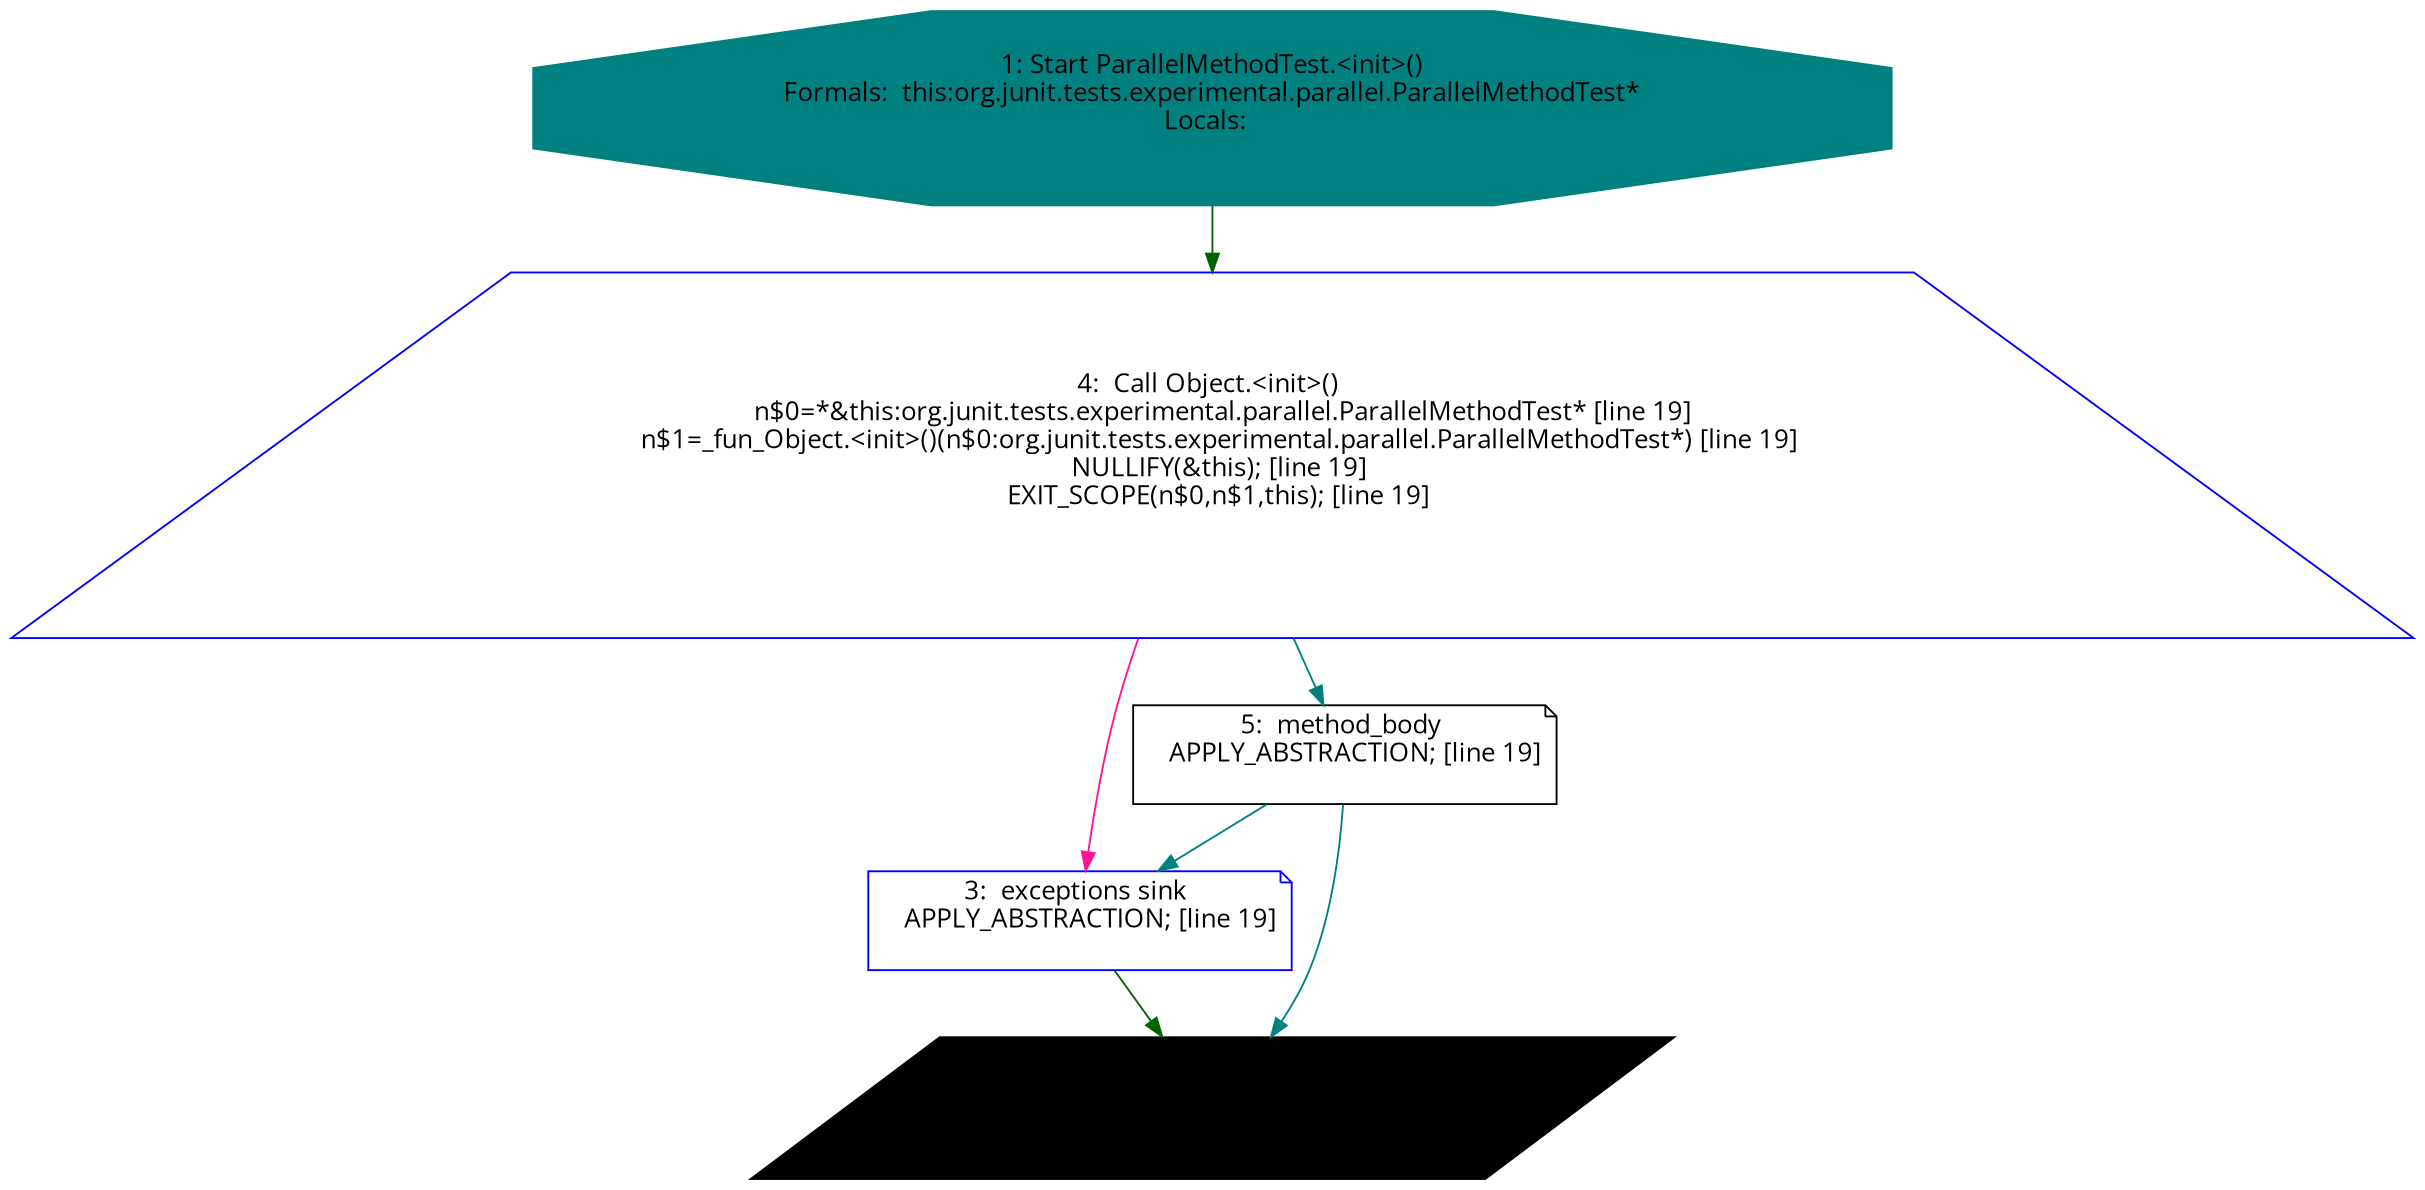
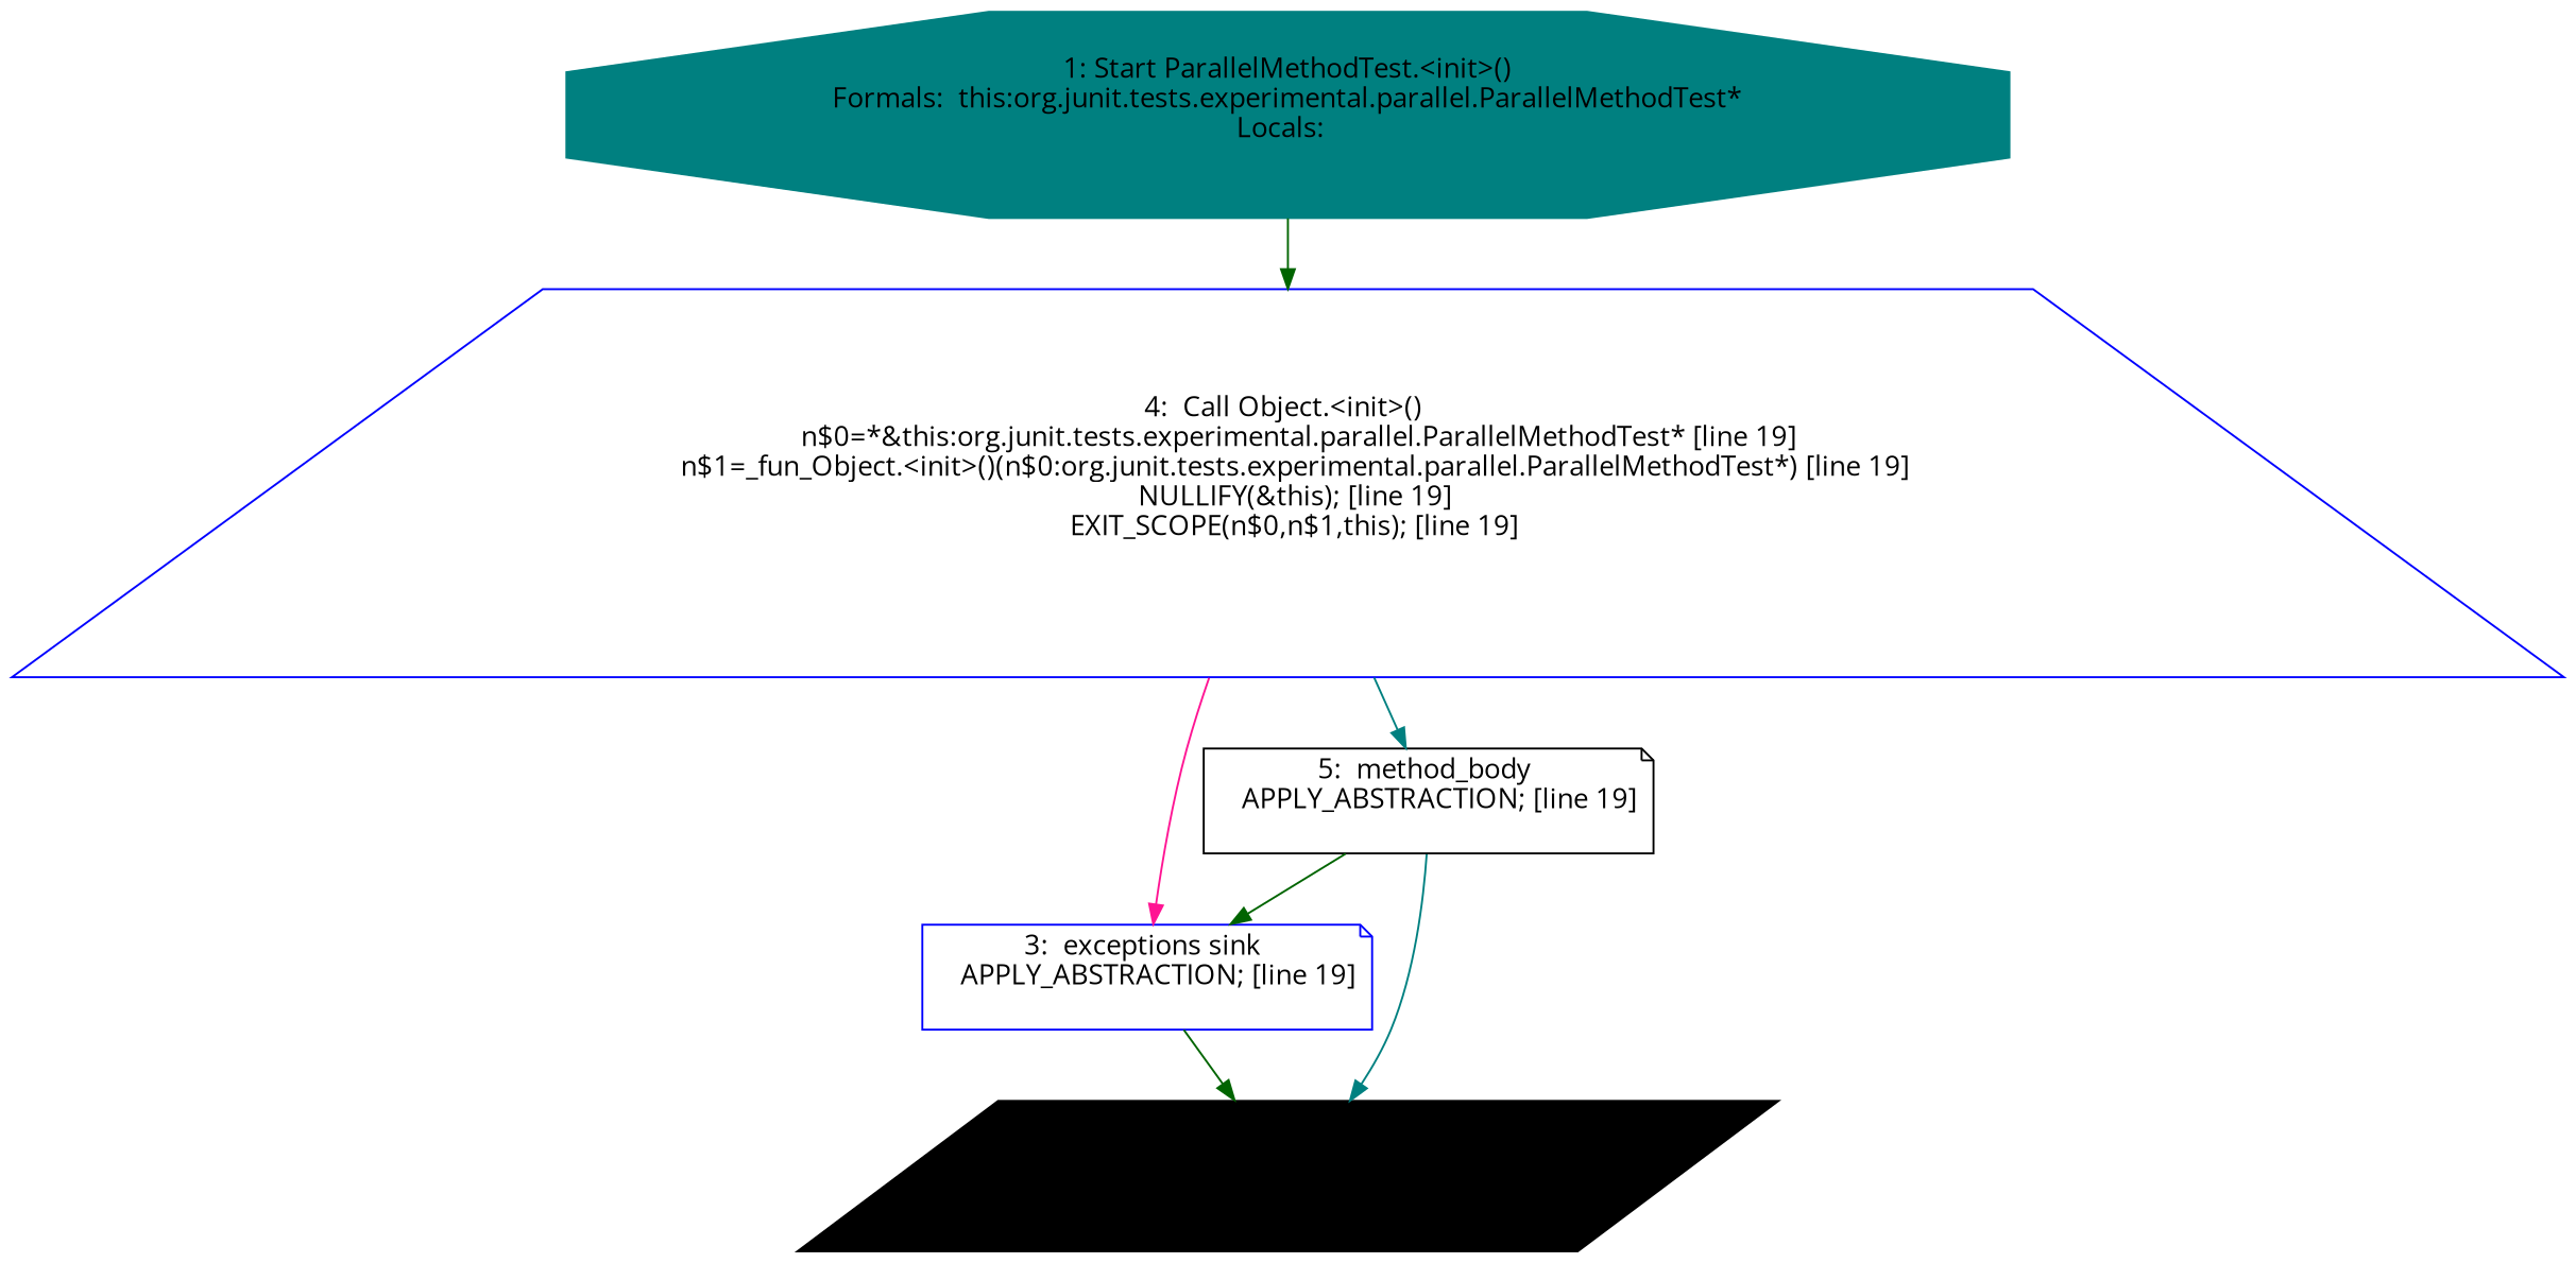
  digraph {
    fontname="Open Sans"
    node [color=blue shape=note fontname="Open Sans"]
    edge [color=darkgreen fontname="Open Sans"]
    n1 [color=teal label="1: Start ParallelMethodTest.<init>()\nFormals:  this:org.junit.tests.experimental.parallel.ParallelMethodTest*\nLocals:  \n  " style=filled shape=octagon]
    n2 [label="4:  Call Object.<init>() \n   n$0=*&this:org.junit.tests.experimental.parallel.ParallelMethodTest* [line 19]\n  n$1=_fun_Object.<init>()(n$0:org.junit.tests.experimental.parallel.ParallelMethodTest*) [line 19]\n  NULLIFY(&this); [line 19]\n  EXIT_SCOPE(n$0,n$1,this); [line 19]\n " shape=trapezium]
    n3 [label="3:  exceptions sink \n   APPLY_ABSTRACTION; [line 19]\n "]
    n4 [label="5:  method_body \n   APPLY_ABSTRACTION; [line 19]\n " color=black]
    n5 [color=black label="2: Exit ParallelMethodTest.<init>() \n  " style=filled shape=parallelogram]
    n1 -> n2
    n2 -> n3 [color=deeppink]
    n2 -> n4 [color=teal]
    n3 -> n5
-   n4 -> n3 [color=teal]
+   n4 -> n3
    n4 -> n5 [color=teal]
  }
